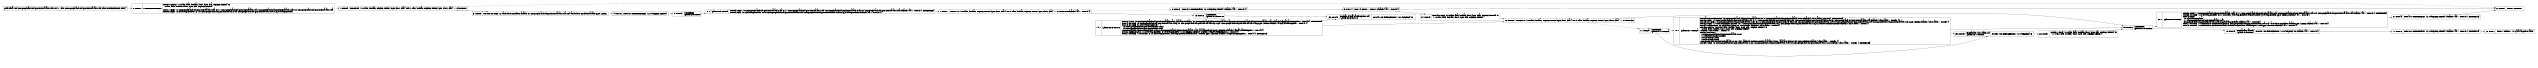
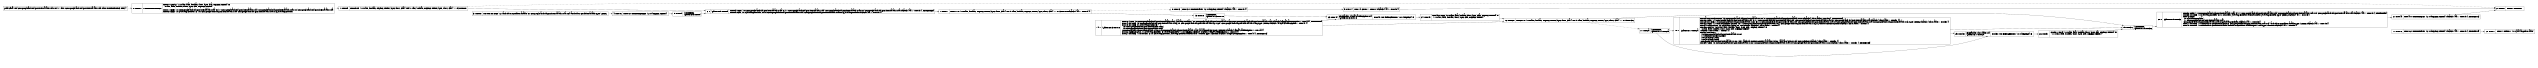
  digraph {
    rankdir=LR
    node [shape=record]
    n1 [label="{0\:\ 0x0000|MTH_ENTER_BLOCK\l|0x0000: CONST  (r1 I:?[int, float, boolean, short, byte, char, OBJECT, ARRAY]) = \l  (0 ?[int, float, boolean, short, byte, char, OBJECT, ARRAY])\l \l0x0001: IGET  (r0 I:com.google.android.gms.internal.ads.zzda) = (r7 I:com.google.android.gms.internal.ads.zzdb) com.google.android.gms.internal.ads.zzdb.zzvi com.google.android.gms.internal.ads.zzda \l0x0003: IGET  (r0 I:java.lang.Boolean) = (r0 I:com.google.android.gms.internal.ads.zzda) com.google.android.gms.internal.ads.zzda.zzvg java.lang.Boolean \l}"]
    n2 [label="{1\:\ 0x0005|0x0005: IF  (r0 I:?[int, boolean, OBJECT, ARRAY, byte, short, char]) == (0 ?[int, boolean, OBJECT, ARRAY, byte, short, char])  \-\> B:3:0x0008 \l}"]
    n3 [label="{2\:\ 0x0007|0x0007: RETURN   \l}"]
    n4 [label="{3\:\ 0x0008|0x0008: INVOKE  (r2 I:android.os.ConditionVariable) =  com.google.android.gms.internal.ads.zzda.zzcf():android.os.ConditionVariable type: STATIC \l}"]
    n5 [label="{4\:\ 0x000c|0x000c: MONITOR_ENTER  (r2 I:?[OBJECT, ARRAY]) \l}"]
    n6 [label="{5\:\ 0x000d|SYNTHETIC\lSplitter:B:5:0x000d\l}"]
    n7 [label="{6\:\ ?|Splitter:B:5:0x000d\l|0x000d: IGET  (r0 I:com.google.android.gms.internal.ads.zzda) = (r7 I:com.google.android.gms.internal.ads.zzdb) com.google.android.gms.internal.ads.zzdb.zzvi com.google.android.gms.internal.ads.zzda A[Catch:\{ all \-\> 0x0015 \}, TRY_ENTER]\l0x000f: IGET  (r0 I:java.lang.Boolean) = (r0 I:com.google.android.gms.internal.ads.zzda) com.google.android.gms.internal.ads.zzda.zzvg java.lang.Boolean A[Catch:\{ all \-\> 0x0015 \}]\l}"]
    n8 [label="{7\:\ 0x0011|0x0011: IF  (r0 I:?[int, boolean, OBJECT, ARRAY, byte, short, char]) == (0 ?[int, boolean, OBJECT, ARRAY, byte, short, char])  \-\> B:13:0x0018 A[Catch:\{ all \-\> 0x0015 \}]\l}"]
-   n9 [label="{10\:\ 0x0015|ExcHandler: all null\lSplitter:B:5:0x000d\l|0x0015: MOVE_EXCEPTION  (r0 I:?[OBJECT]) =  A[Catch:\{ all \-\> 0x0015 \}]\l}"]
    n10 [label="{11\:\ 0x0016|0x0016: MONITOR_EXIT  (r2 I:?[OBJECT, ARRAY]) A[Catch:\{ all \-\> 0x0015 \}, TRY_LEAVE]\l}"]
    n11 [label="{8\:\ 0x0013|0x0013: MONITOR_EXIT  (r2 I:?[OBJECT, ARRAY]) A[Catch:\{ all \-\> 0x0015 \}]\l}"]
    n12 [label="{13\:\ 0x0018|SYNTHETIC\lSplitter:B:13:0x0018\l}"]
    n13 [label="{9\:\ 0x0014|0x0014: GOTO  \-\> 0x0007 A[Catch:\{ all \-\> 0x0015 \}]\l}"]
-   n14 [label="{23\:\ 0x004d|Boolean: IllegalStateException null\lSplitter:B:13:0x0018\l|0x004d: MOVE_EXCEPTION  (r0 I:?[OBJECT]) =  \l}"]
+   n14 [label="{23\:\ 0x004d|ExcHandler: IllegalStateException null\lSplitter:B:13:0x0018\l|0x004d: MOVE_EXCEPTION  (r0 I:?[OBJECT]) =  \l}"]
    n15 [label="{12\:\ 0x0017|0x0017: THROW  (r0 I:java.lang.Throwable) \l}"]
    n16 [label="{14\:\ ?|Splitter:B:13:0x0018\l|0x0018: SGET  (r0 I:com.google.android.gms.internal.ads.zzaci\<java.lang.Boolean\>) =  com.google.android.gms.internal.ads.zzact.zzcrc com.google.android.gms.internal.ads.zzaci A[Catch:\{ IllegalStateException \-\> 0x004d \}, TRY_ENTER]\l0x001a: INVOKE  (r3 I:com.google.android.gms.internal.ads.zzacq) =  com.google.android.gms.internal.ads.zzyr.zzpe():com.google.android.gms.internal.ads.zzacq type: STATIC A[Catch:\{ IllegalStateException \-\> 0x004d \}]\l0x001e: INVOKE  (r0 I:java.lang.Object) = \l  (r3 I:com.google.android.gms.internal.ads.zzacq)\l  (r0 I:com.google.android.gms.internal.ads.zzaci)\l com.google.android.gms.internal.ads.zzacq.zzd(com.google.android.gms.internal.ads.zzaci):java.lang.Object type: VIRTUAL A[Catch:\{ IllegalStateException \-\> 0x004d \}]\l0x0022: CHECK_CAST  (r0 I:java.lang.Boolean) = (java.lang.Boolean) (r0 I:?[OBJECT, ARRAY]) A[Catch:\{ IllegalStateException \-\> 0x004d \}]\l0x0024: INVOKE  (r0 I:boolean) = (r0 I:java.lang.Boolean) java.lang.Boolean.booleanValue():boolean type: VIRTUAL A[Catch:\{ IllegalStateException \-\> 0x004d \}, TRY_LEAVE]\l}"]
    n17 [label="{16\:\ 0x0028|0x0028: IF  (r0 I:?[int, boolean, OBJECT, ARRAY, byte, short, char]) == (0 ?[int, boolean, OBJECT, ARRAY, byte, short, char])  \-\> B:19:0x003c \l}"]
    n18 [label="{24\:\ 0x004e|0x004e: MOVE  (r0 I:?[int, float, boolean, short, byte, char, OBJECT, ARRAY]) = \l  (r1 I:?[int, float, boolean, short, byte, char, OBJECT, ARRAY])\l \l}"]
    n19 [label="{17\:\ 0x002a|SYNTHETIC\lSplitter:B:17:0x002a\l}"]
    n20 [label="{19\:\ 0x003c|SYNTHETIC\lSplitter:B:19:0x003c\l}"]
    n21 [label="{18\:\ ?|Splitter:B:17:0x002a\l|0x002a: NEW_INSTANCE  (r3 I:com.google.android.gms.internal.ads.zzwm) =  com.google.android.gms.internal.ads.zzwm A[Catch:\{ Throwable \-\> 0x0050 \}, TRY_ENTER]\l0x002c: IGET  (r4 I:com.google.android.gms.internal.ads.zzda) = (r7 I:com.google.android.gms.internal.ads.zzdb) com.google.android.gms.internal.ads.zzdb.zzvi com.google.android.gms.internal.ads.zzda A[Catch:\{ Throwable \-\> 0x0050 \}]\l0x002e: INVOKE  (r4 I:com.google.android.gms.internal.ads.zzdy) = (r4 I:com.google.android.gms.internal.ads.zzda) com.google.android.gms.internal.ads.zzda.zza(com.google.android.gms.internal.ads.zzda):com.google.android.gms.internal.ads.zzdy type: STATIC A[Catch:\{ Throwable \-\> 0x0050 \}]\l0x0032: IGET  (r4 I:android.content.Context) = (r4 I:com.google.android.gms.internal.ads.zzdy) com.google.android.gms.internal.ads.zzdy.zzlj android.content.Context A[Catch:\{ Throwable \-\> 0x0050 \}]\l0x0034: CONST_STR  (r5 I:java.lang.String) =  \"ADSHIELD\" A[Catch:\{ Throwable \-\> 0x0050 \}]\l0x0036: CONST  (r6 I:?[int, float, boolean, short, byte, char, OBJECT, ARRAY]) = \l  (0 ?[int, float, boolean, short, byte, char, OBJECT, ARRAY])\l A[Catch:\{ Throwable \-\> 0x0050 \}]\l0x0037: INVOKE  \l  (r3 I:com.google.android.gms.internal.ads.zzwm)\l  (r4 I:android.content.Context)\l  (r5 I:java.lang.String)\l  (r6 I:java.lang.String)\l com.google.android.gms.internal.ads.zzwm.\<init\>(android.content.Context, java.lang.String, java.lang.String):void type: DIRECT A[Catch:\{ Throwable \-\> 0x0050 \}]\l0x003a: SPUT  (r3 I:com.google.android.gms.internal.ads.zzwm) com.google.android.gms.internal.ads.zzda.zzvf com.google.android.gms.internal.ads.zzwm A[Catch:\{ Throwable \-\> 0x0050 \}, TRY_LEAVE]\l}"]
    n22 [label="{25\:\ 0x0050|ExcHandler: Throwable null\lSplitter:B:17:0x002a\l|0x0050: MOVE_EXCEPTION  (r0 I:?[OBJECT]) =  \l}"]
    n23 [label="{20\:\ ?|Splitter:B:19:0x003c\l|0x003c: IGET  (r1 I:com.google.android.gms.internal.ads.zzda) = (r7 I:com.google.android.gms.internal.ads.zzdb) com.google.android.gms.internal.ads.zzdb.zzvi com.google.android.gms.internal.ads.zzda A[Catch:\{ all \-\> 0x0015 \}, TRY_ENTER]\l0x003e: INVOKE  (r0 I:java.lang.Boolean) = (r0 I:boolean) java.lang.Boolean.valueOf(boolean):java.lang.Boolean type: STATIC A[Catch:\{ all \-\> 0x0015 \}]\l0x9042: IPUT  \l  (r0 I:java.lang.Boolean)\l  (r1 I:com.google.android.gms.internal.ads.zzda)\l com.google.android.gms.internal.ads.zzda.zzvg java.lang.Boolean A[Catch:\{ all \-\> 0x0015 \}]\l0x0044: INVOKE  (r0 I:android.os.ConditionVariable) =  com.google.android.gms.internal.ads.zzda.zzcf():android.os.ConditionVariable type: STATIC A[Catch:\{ all \-\> 0x0015 \}]\l0x0048: INVOKE  (r0 I:android.os.ConditionVariable) android.os.ConditionVariable.open():void type: VIRTUAL A[Catch:\{ all \-\> 0x0015 \}]\l}"]
    n24 [label="{26\:\ 0x0051|0x0051: MOVE  (r0 I:?[int, float, boolean, short, byte, char, OBJECT, ARRAY]) = \l  (r1 I:?[int, float, boolean, short, byte, char, OBJECT, ARRAY])\l \l}"]
    n25 [label="{21\:\ 0x004b|0x004b: MONITOR_EXIT  (r2 I:?[OBJECT, ARRAY]) A[Catch:\{ all \-\> 0x0015 \}, TRY_LEAVE]\l}"]
    n26 [label="{public final void com.google.android.gms.internal.ads.zzdb.run((r7 'this' I:com.google.android.gms.internal.ads.zzdb A[IMMUTABLE_TYPE, THIS])) }"]
    n1 -> n2 [style=dashed]
    n2 -> n3 [style=dashed]
-   n2 -> n4
+   n2 -> n7
    n4 -> n5
    n5 -> n6
    n6 -> n7
    n7 -> n8
    n8 -> n11 [style=dashed]
    n8 -> n12
-   n9 -> n10
    n10 -> n15
    n11 -> n13
    n12 -> n14
    n13 -> n3
-   n13 -> n18
+   n14 -> n18
    n16 -> n14
    n16 -> n17
    n17 -> n19 [style=dashed]
    n17 -> n20
    n18 -> n17
    n19 -> n21
    n19 -> n22
-   n20 -> n9
    n20 -> n23
    n21 -> n20
    n21 -> n22
    n22 -> n24
    n23 -> n25
    n24 -> n20
    n25 -> n3
    n26 -> n1
  }
